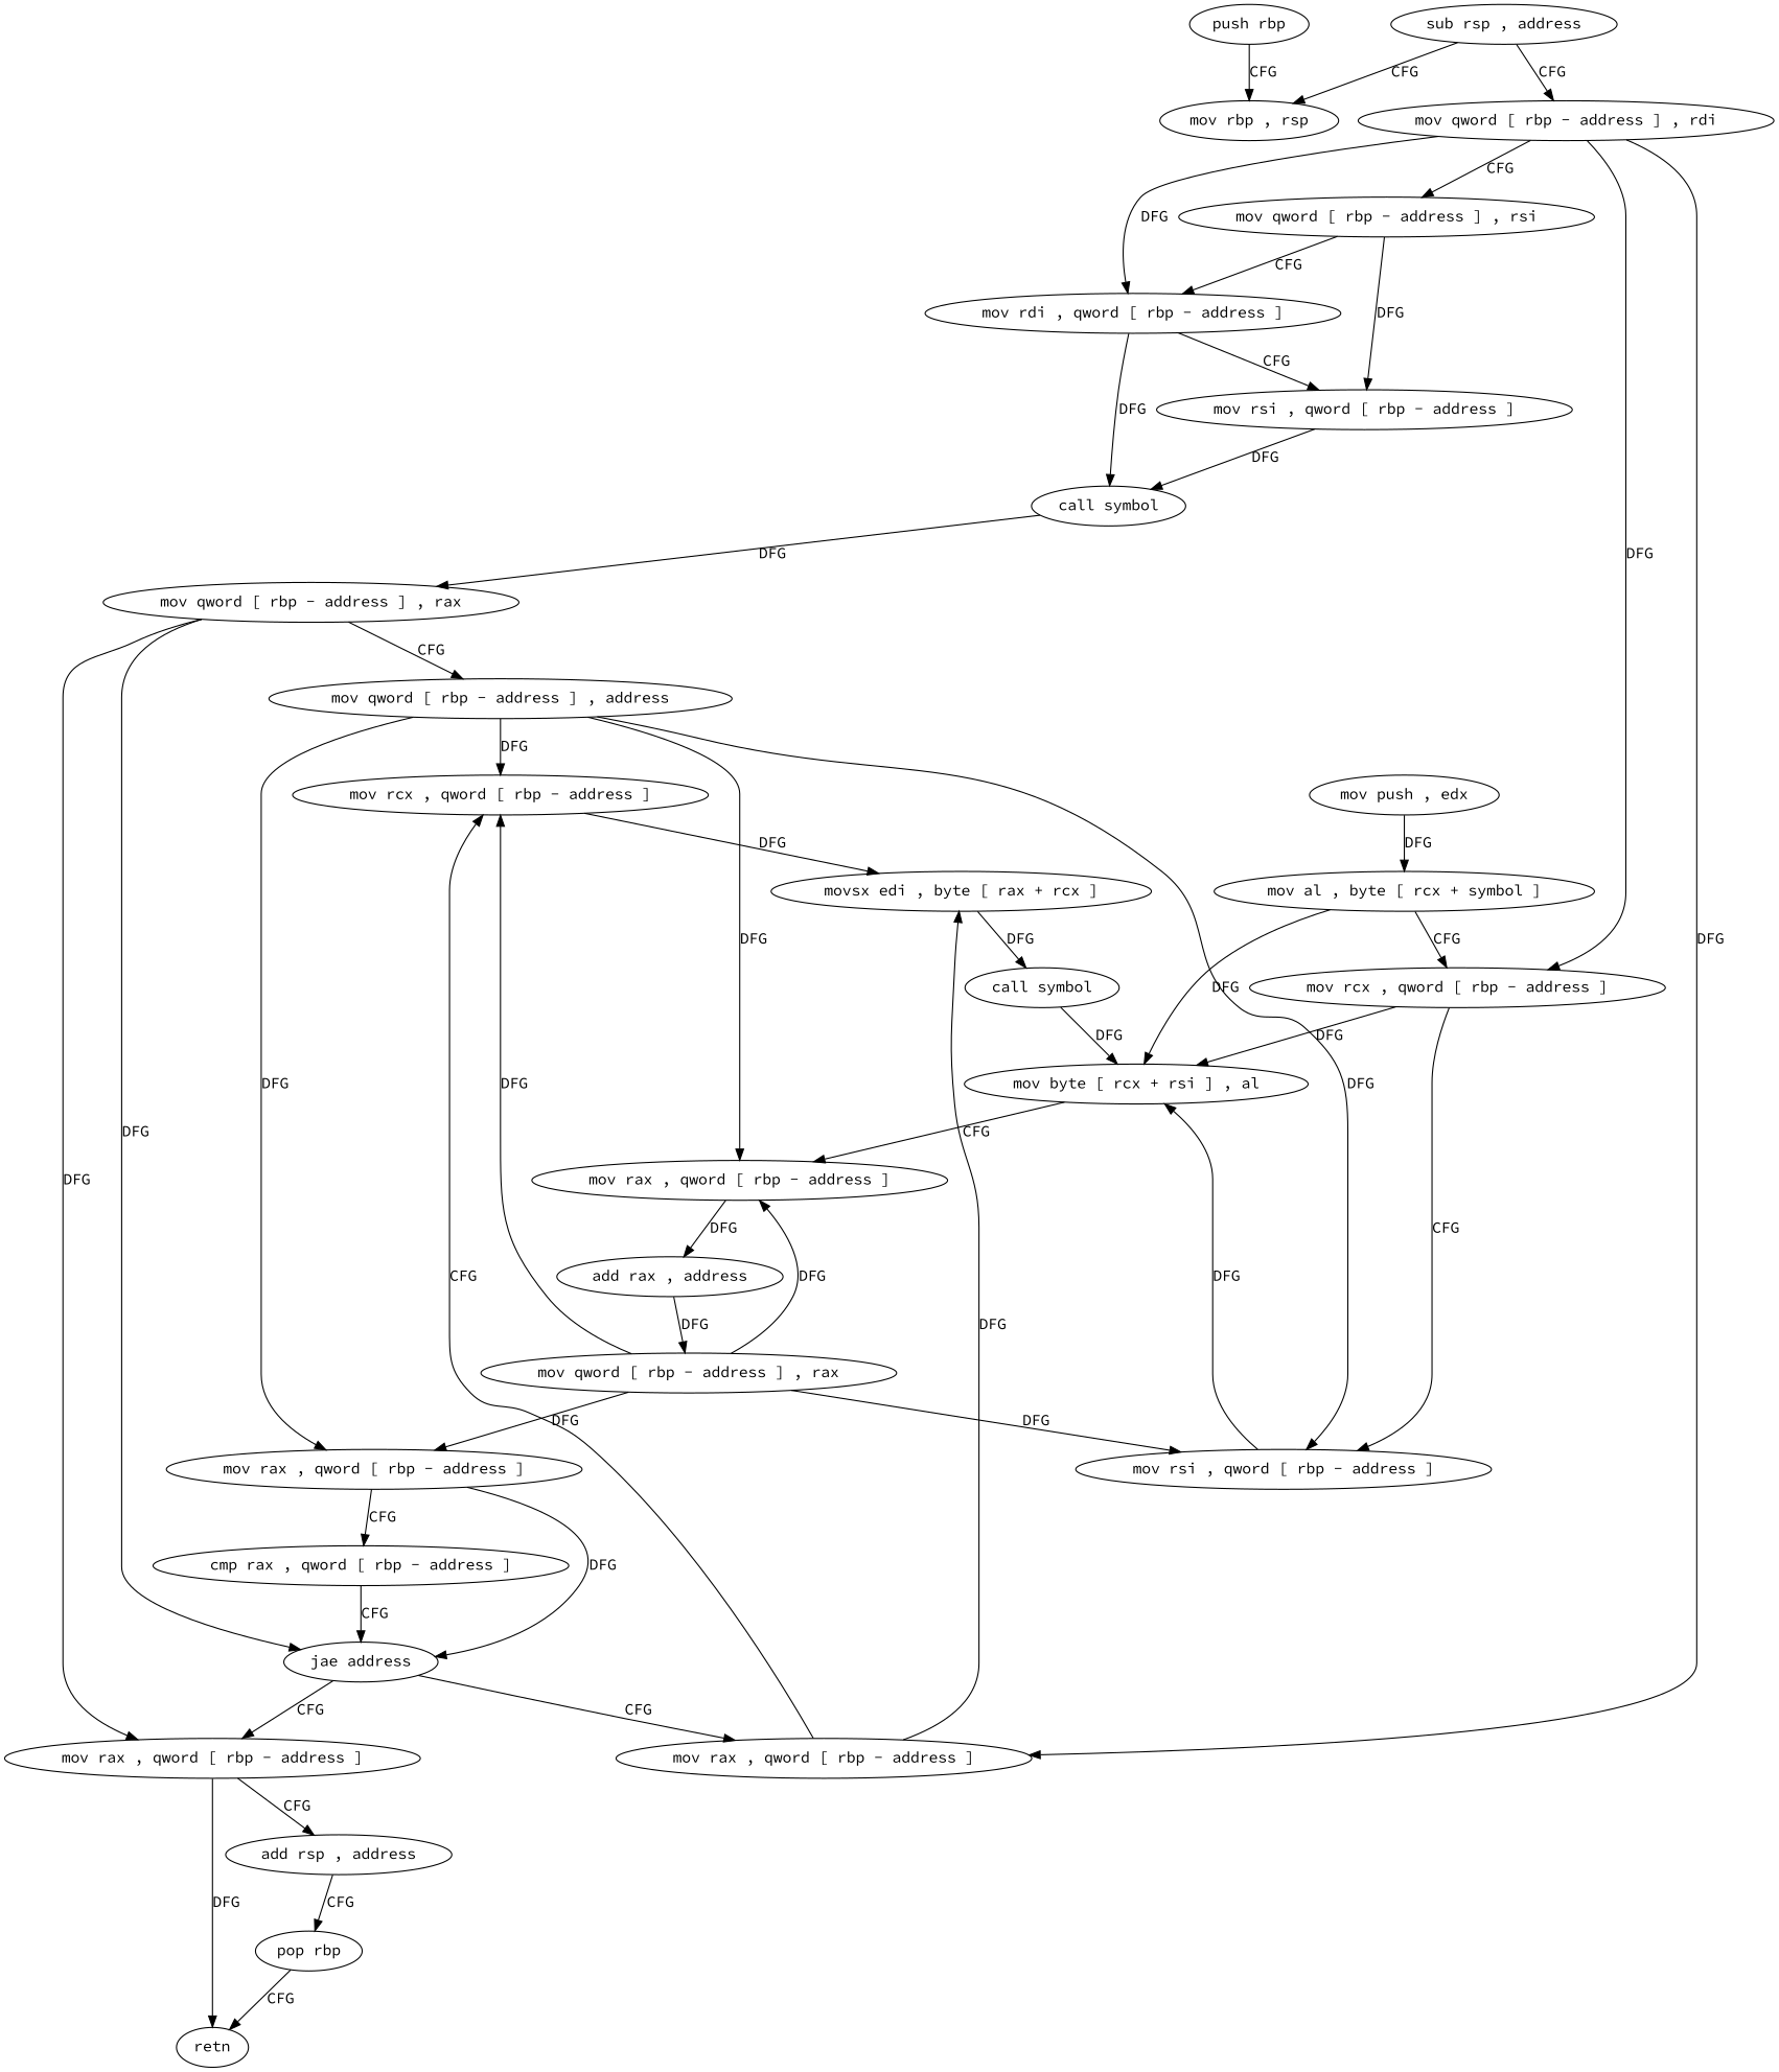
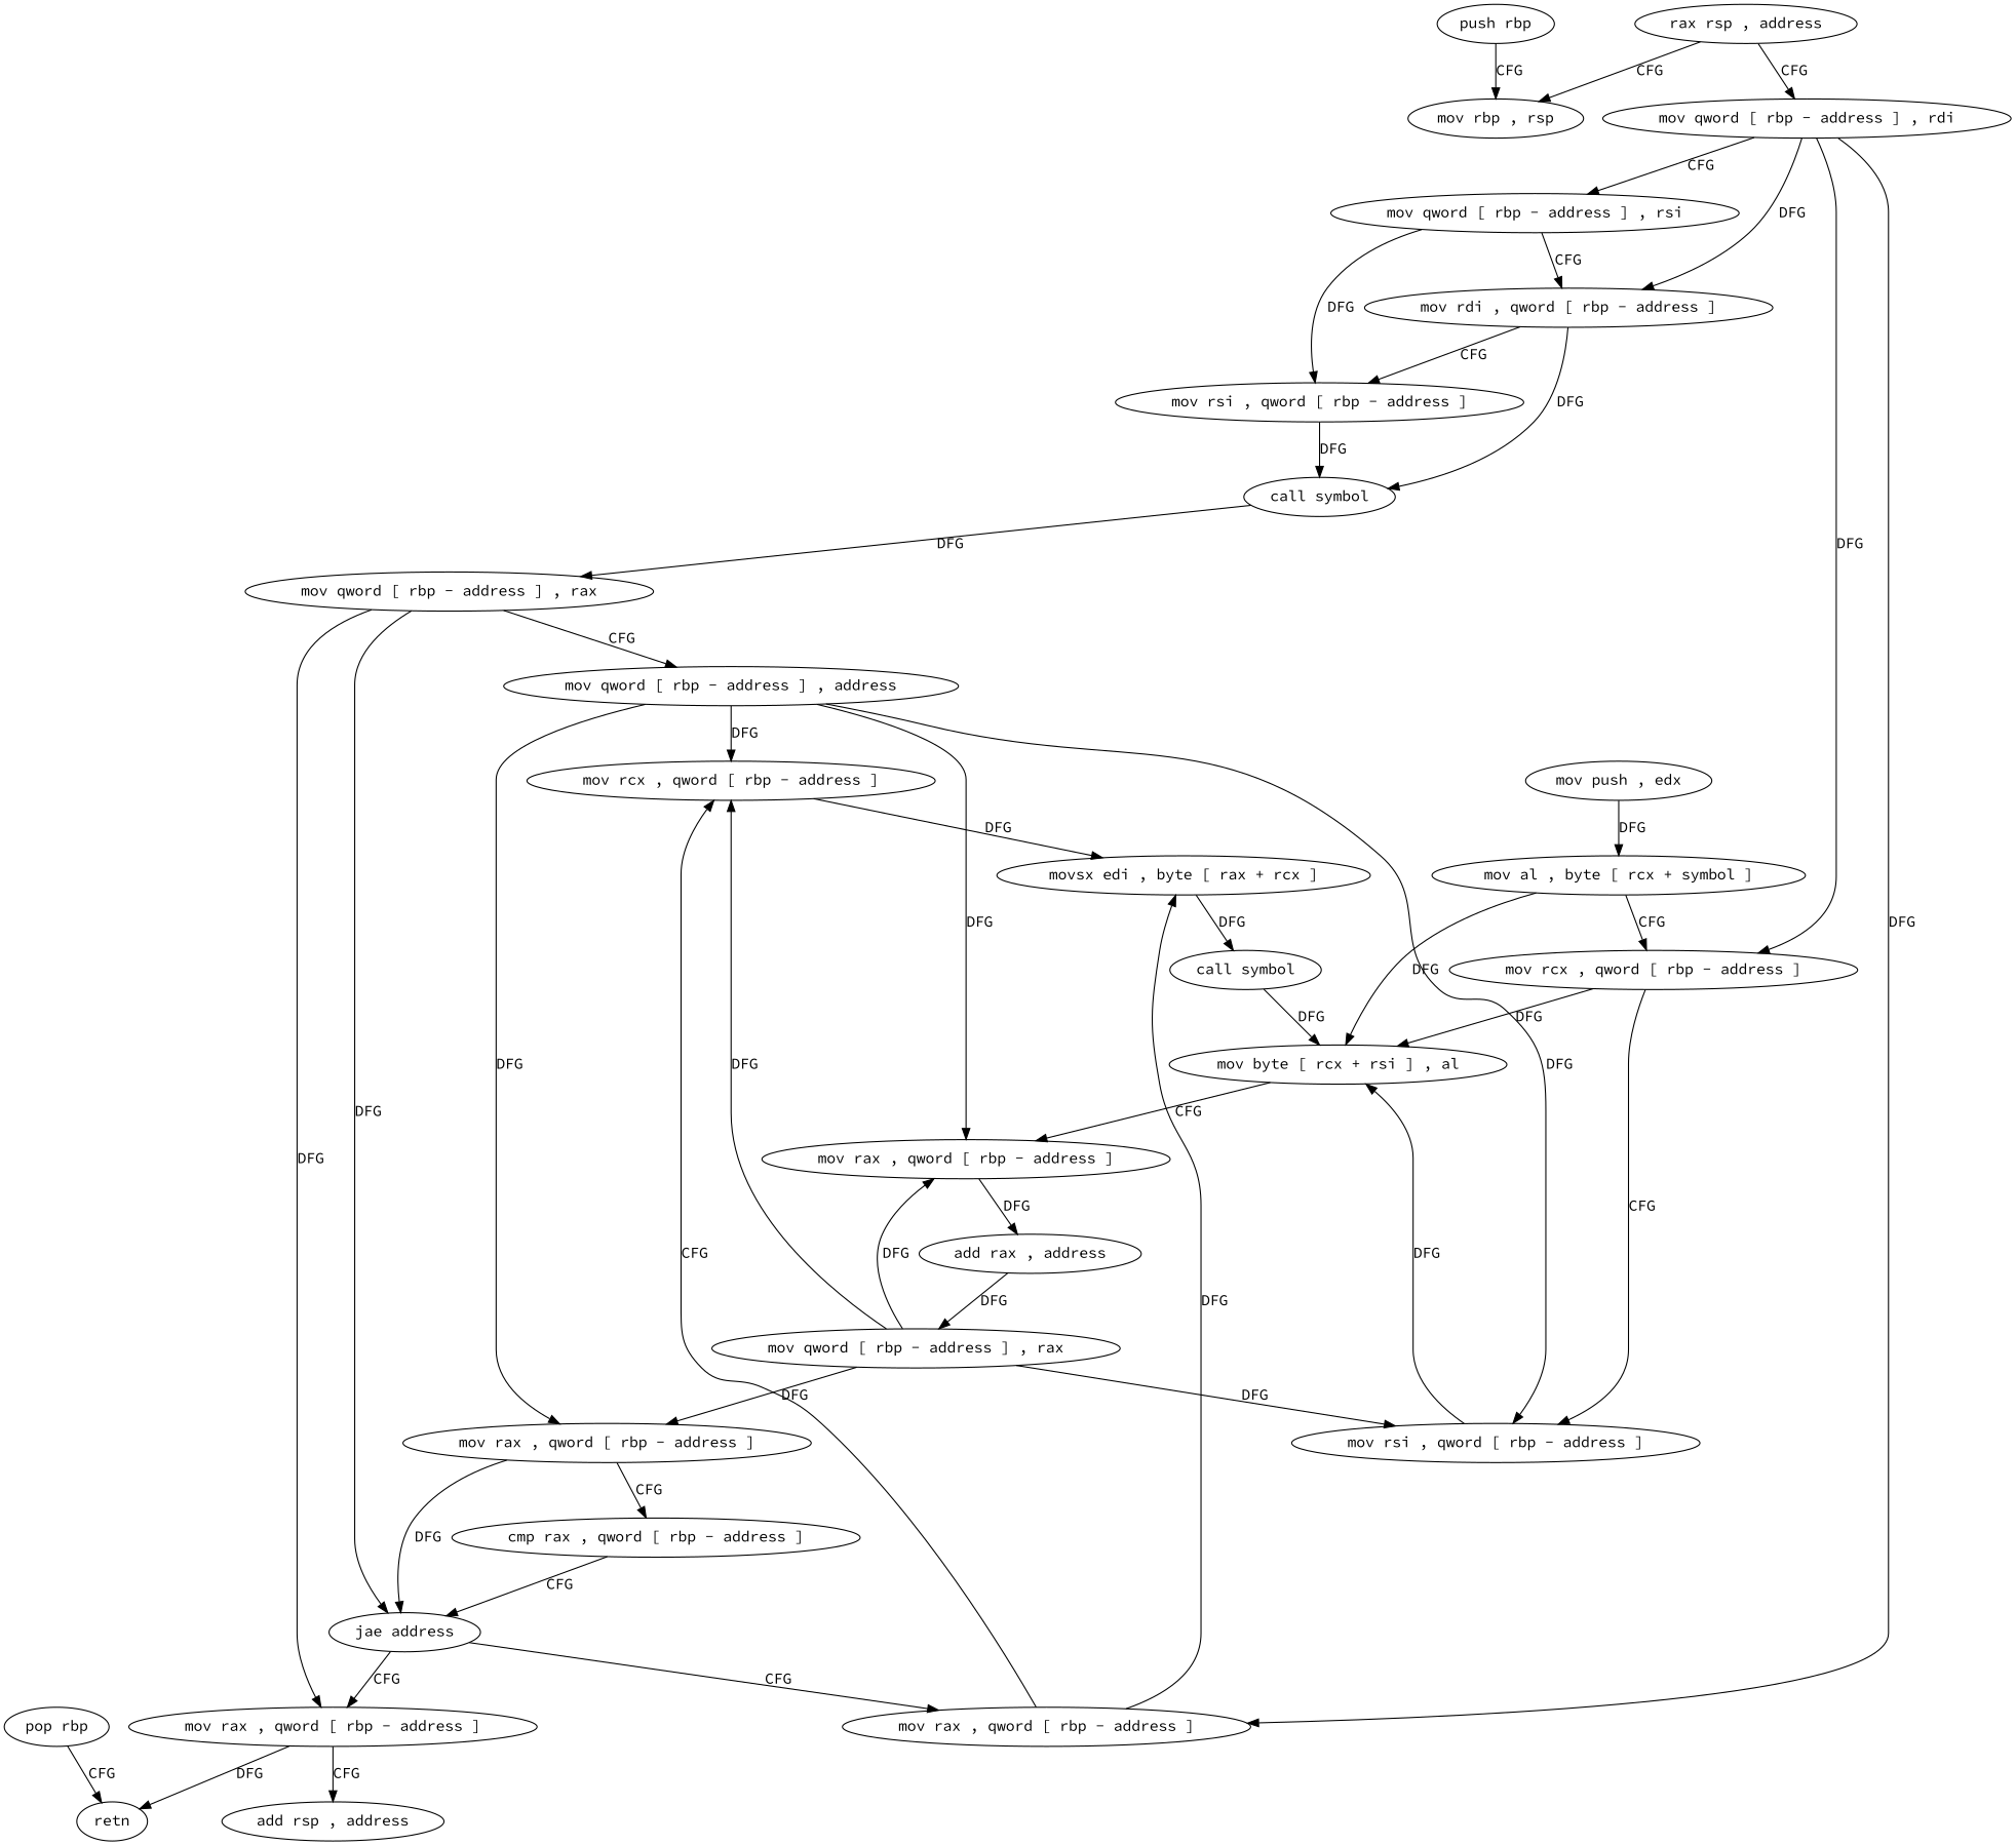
  digraph {
    fontname="Source Code Pro"
    node [fontname="Source Code Pro"]
    edge [fontname="Source Code Pro"]
    n1 [label="push rbp"]
    n2 [label="mov rbp , rsp"]
-   n3 [label="sub rsp , address"]
+   n3 [label="rax rsp , address"]
    n4 [label="mov qword [ rbp - address ] , rdi"]
    n5 [label="mov qword [ rbp - address ] , rsi"]
    n6 [label="mov rdi , qword [ rbp - address ]"]
    n7 [label="mov rax , qword [ rbp - address ]"]
    n8 [label="mov rcx , qword [ rbp - address ]"]
    n9 [label="mov rsi , qword [ rbp - address ]"]
    n10 [label="call symbol"]
    n11 [label="mov rcx , qword [ rbp - address ]"]
    n12 [label="movsx edi , byte [ rax + rcx ]"]
    n13 [label="mov rsi , qword [ rbp - address ]"]
    n14 [label="mov byte [ rcx + rsi ] , al"]
    n15 [label="mov qword [ rbp - address ] , rax"]
    n16 [label="mov qword [ rbp - address ] , address"]
    n17 [label="mov rax , qword [ rbp - address ]"]
    n18 [label="jae address"]
    n19 [label="mov rax , qword [ rbp - address ]"]
    n20 [label="mov rax , qword [ rbp - address ]"]
    n21 [label="add rsp , address"]
    n22 [label=retn]
    n23 [label="cmp rax , qword [ rbp - address ]"]
    n24 [label="add rax , address"]
    n25 [label="pop rbp"]
    n26 [label="call symbol"]
    n27 [label="mov push , edx"]
    n28 [label="mov al , byte [ rcx + symbol ]"]
    n29 [label="mov qword [ rbp - address ] , rax"]
    n1 -> n2 [label=CFG]
    n3 -> n2 [label=CFG]
    n3 -> n4 [label=CFG]
    n4 -> n5 [label=CFG]
    n4 -> n6 [label=DFG]
    n4 -> n7 [label=DFG]
    n4 -> n8 [label=DFG]
    n5 -> n6 [label=CFG]
    n5 -> n9 [label=DFG]
    n6 -> n9 [label=CFG]
    n6 -> n10 [label=DFG]
    n7 -> n11 [label=CFG]
    n7 -> n12 [label=DFG]
    n8 -> n13 [label=CFG]
    n8 -> n14 [label=DFG]
    n9 -> n10 [label=DFG]
    n10 -> n15 [label=DFG]
    n11 -> n12 [label=DFG]
    n12 -> n26 [label=DFG]
    n13 -> n14 [label=DFG]
    n14 -> n20 [label=CFG]
    n15 -> n16 [label=CFG]
    n15 -> n17 [label=DFG]
    n15 -> n18 [label=DFG]
    n16 -> n11 [label=DFG]
    n16 -> n13 [label=DFG]
    n16 -> n19 [label=DFG]
    n16 -> n20 [label=DFG]
    n17 -> n21 [label=CFG]
    n17 -> n22 [label=DFG]
    n18 -> n7 [label=CFG]
    n18 -> n17 [label=CFG]
    n19 -> n18 [label=DFG]
    n19 -> n23 [label=CFG]
    n20 -> n24 [label=DFG]
-   n21 -> n25 [label=CFG]
    n23 -> n18 [label=CFG]
    n24 -> n29 [label=DFG]
    n25 -> n22 [label=CFG]
    n26 -> n14 [label=DFG]
    n27 -> n28 [label=DFG]
    n28 -> n8 [label=CFG]
    n28 -> n14 [label=DFG]
    n29 -> n11 [label=DFG]
    n29 -> n13 [label=DFG]
    n29 -> n19 [label=DFG]
    n29 -> n20 [label=DFG]
  }
